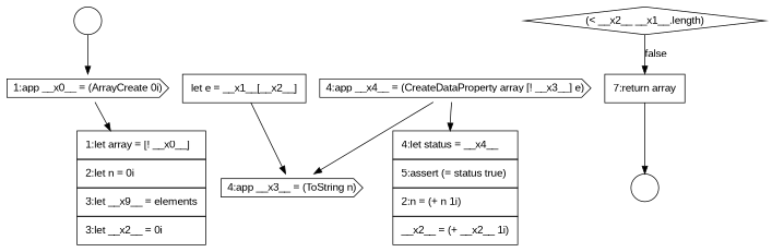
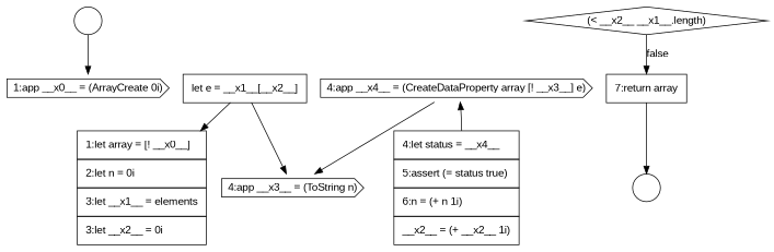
  digraph {
    fontname="Liberation Sans"
    node [color=black fillcolor=white fontname="Liberation Sans" shape=none style=filled]
    edge [color=black fontname="Liberation Sans"]
    n1 [label=<<font color="black">1:app __x0__ = (ArrayCreate 0i)</font>> shape=cds]
-   n2 [label=<<font color="black">     <table border="0" cellborder="1" cellspacing="0" cellpadding="10">       <tr><td align="left">1:let array = [! __x0__]</td></tr>       <tr><td align="left">2:let n = 0i</td></tr>       <tr><td align="left">3:let __x9__ = elements</td></tr>       <tr><td align="left">3:let __x2__ = 0i</td></tr>     </table>   </font>> margin=0]
+   n2 [label=<<font color="black">     <table border="0" cellborder="1" cellspacing="0" cellpadding="10">       <tr><td align="left">1:let array = [! __x0__]</td></tr>       <tr><td align="left">2:let n = 0i</td></tr>       <tr><td align="left">3:let __x1__ = elements</td></tr>       <tr><td align="left">3:let __x2__ = 0i</td></tr>     </table>   </font>> margin=0]
    n3 [label=<<font color="black">     <table border="0" cellborder="1" cellspacing="0" cellpadding="10">       <tr><td align="left">7:return array</td></tr>     </table>   </font>> margin=0]
    n4 [label=" " shape=circle]
    n5 [label=<<font color="black">     <table border="0" cellborder="1" cellspacing="0" cellpadding="10">       <tr><td align="left">let e = __x1__[__x2__]</td></tr>     </table>   </font>> margin=0]
    n6 [label=<<font color="black">4:app __x3__ = (ToString n)</font>> shape=cds]
    n7 [label=<<font color="black">4:app __x4__ = (CreateDataProperty array [! __x3__] e)</font>> shape=cds]
-   n8 [label=<<font color="black">     <table border="0" cellborder="1" cellspacing="0" cellpadding="10">       <tr><td align="left">4:let status = __x4__</td></tr>       <tr><td align="left">5:assert (= status true)</td></tr>       <tr><td align="left">2:n = (+ n 1i)</td></tr>       <tr><td align="left">__x2__ = (+ __x2__ 1i)</td></tr>     </table>   </font>> margin=0]
+   n8 [label=<<font color="black">     <table border="0" cellborder="1" cellspacing="0" cellpadding="10">       <tr><td align="left">4:let status = __x4__</td></tr>       <tr><td align="left">5:assert (= status true)</td></tr>       <tr><td align="left">6:n = (+ n 1i)</td></tr>       <tr><td align="left">__x2__ = (+ __x2__ 1i)</td></tr>     </table>   </font>> margin=0]
    n9 [label=" " shape=circle]
    n10 [label=<<font color="black">(&lt; __x2__ __x1__.length)</font>> shape=diamond]
-   n1 -> n2
+   n5 -> n2
    n3 -> n4
    n5 -> n6
    n7 -> n6
-   n7 -> n8
+   n8 -> n7
    n9 -> n1
    n10 -> n3 [label=<<font color="black">false</font>>]
  }
